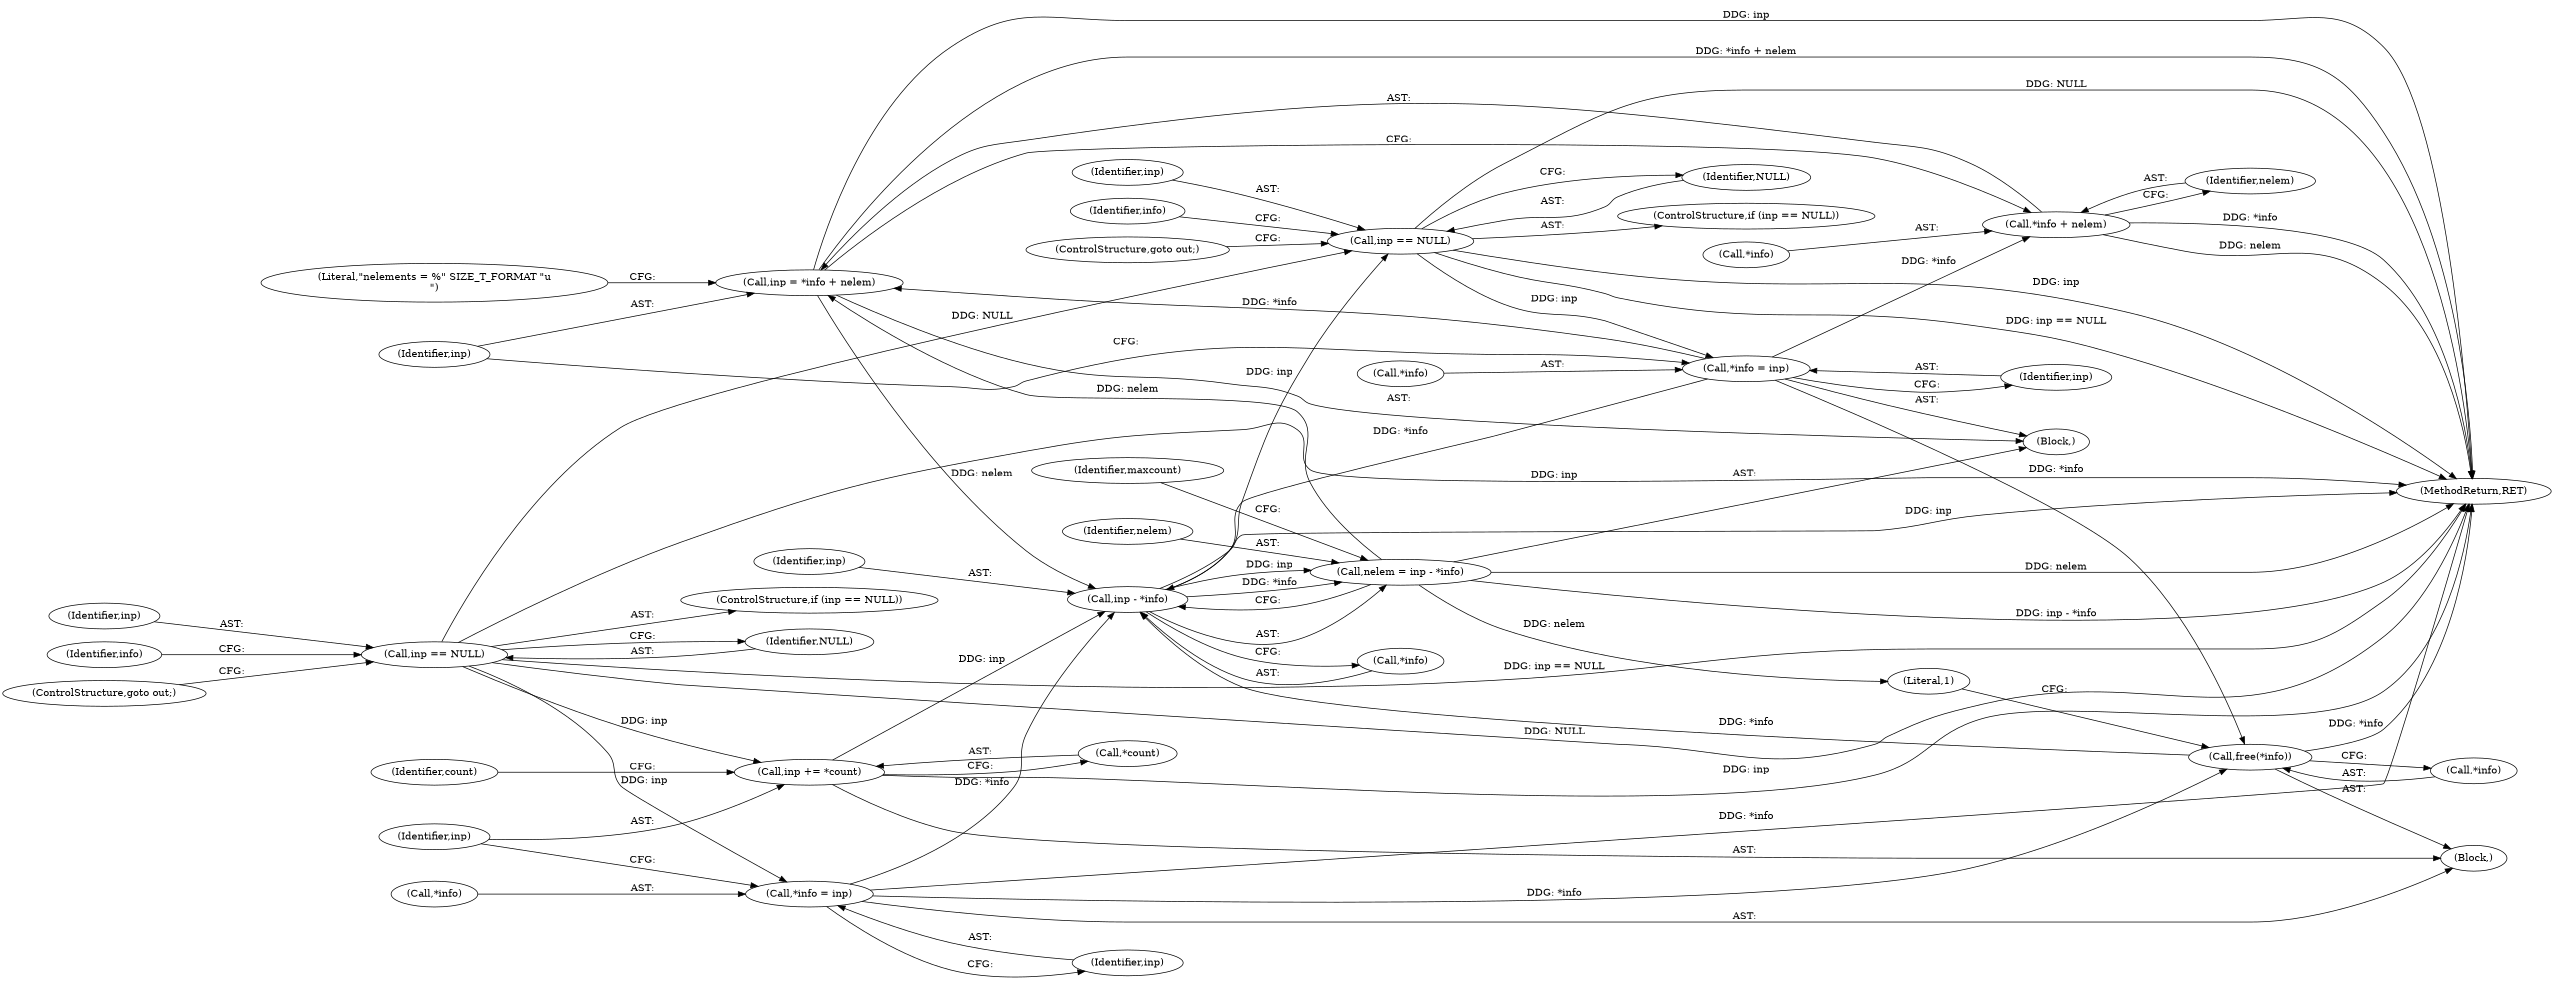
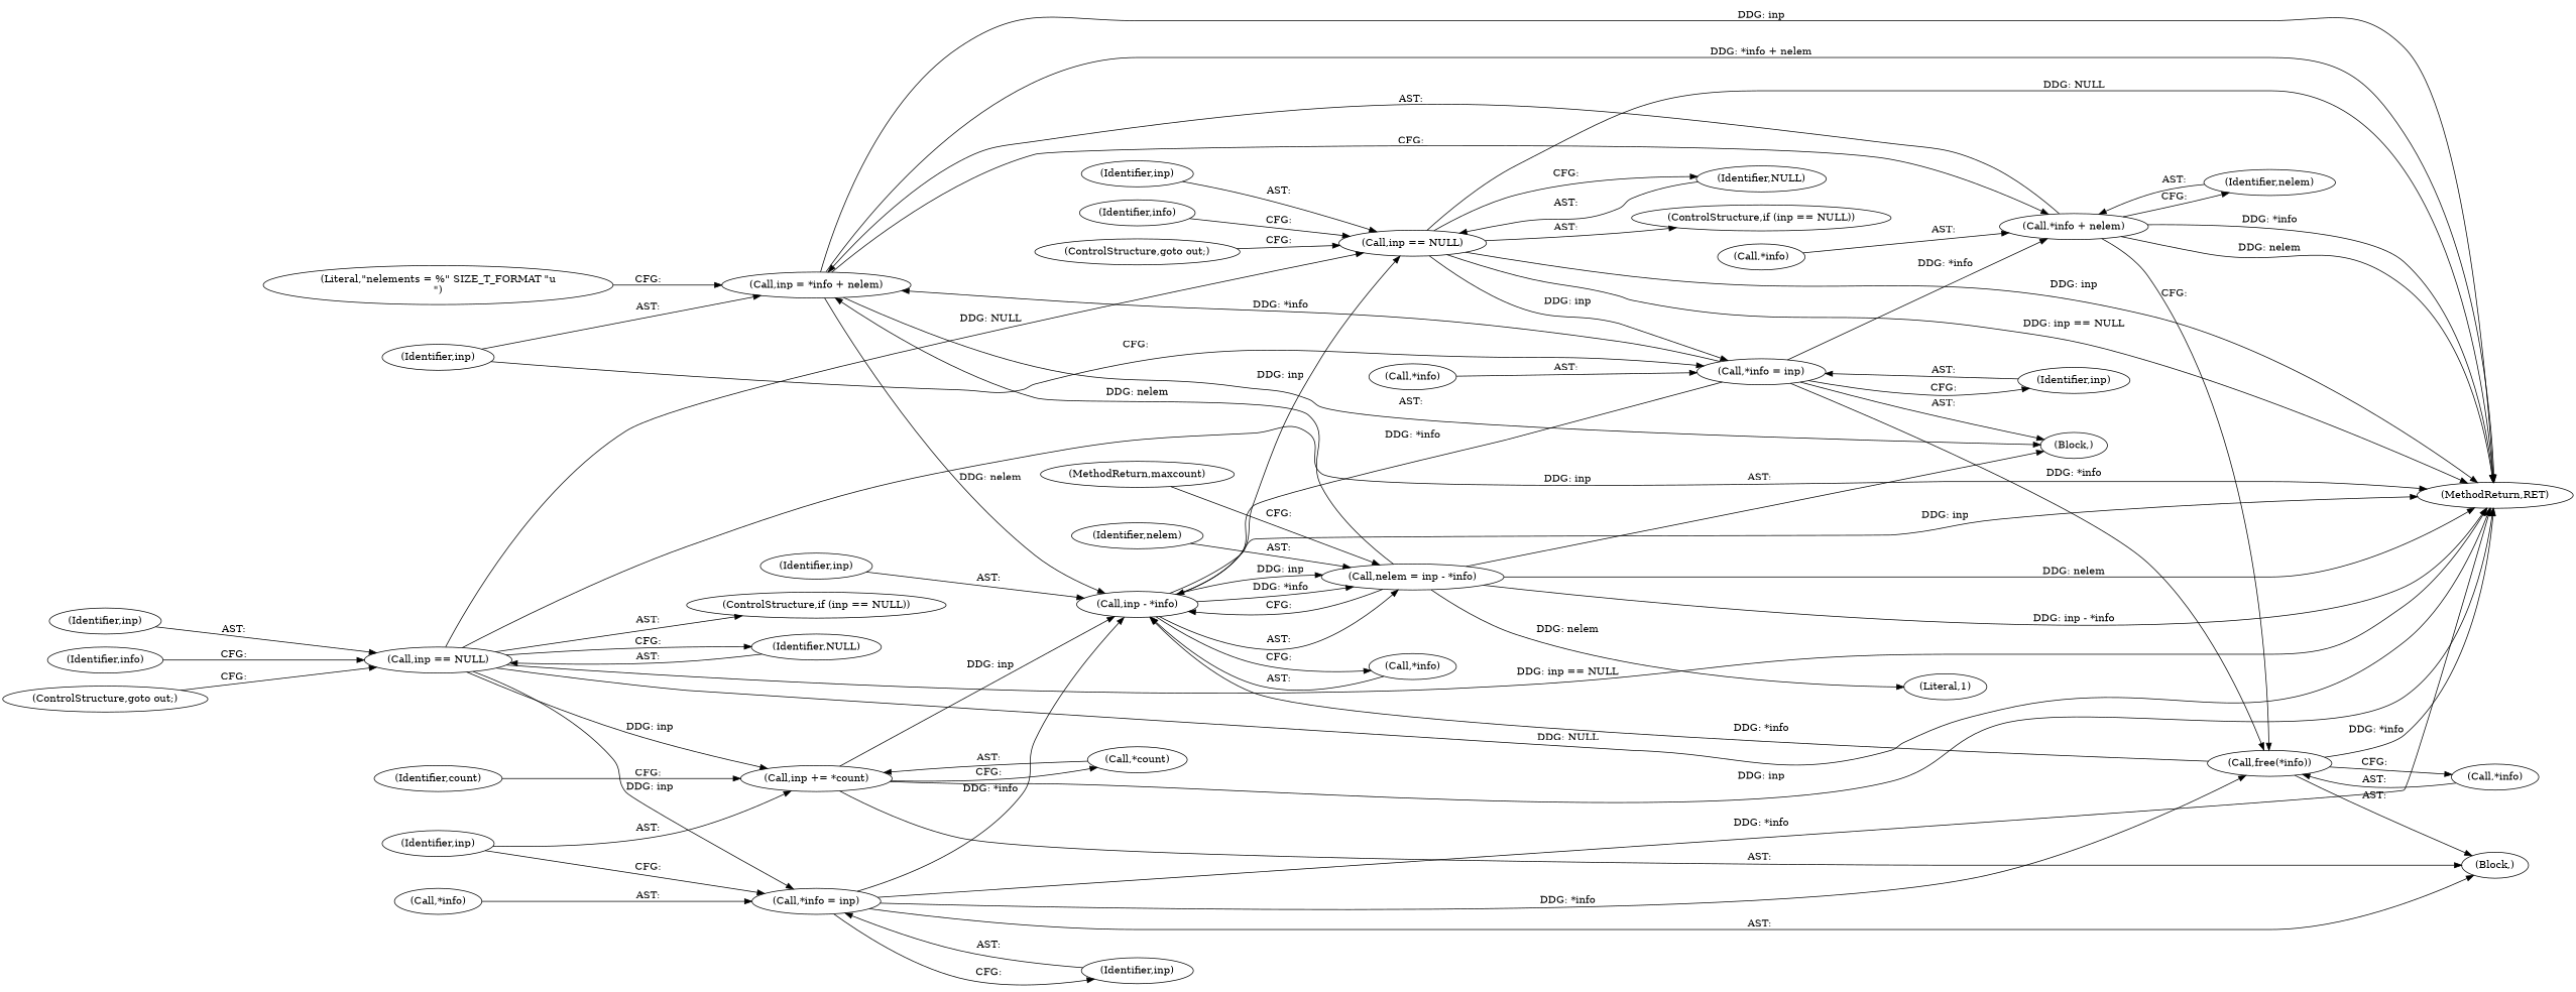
  digraph {
    rankdir=LR
    n1 [label="(Call,inp = *info + nelem)"]
    n2 [label="(Call,inp - *info)"]
    n3 [label="(Call,*info + nelem)"]
    n4 [label="(MethodReturn,RET)"]
    n5 [label="(Block,)"]
    n6 [label="(Call,inp == NULL)"]
    n7 [label="(Call,nelem = inp - *info)"]
    n8 [label="(Call,*info)"]
    n9 [label="(Identifier,nelem)"]
    n10 [label="(Call,*info = inp)"]
    n11 [label="(Call,free(*info))"]
    n12 [label="(Identifier,inp)"]
    n13 [label="(Block,)"]
    n14 [label="(Call,*info)"]
    n15 [label="(ControlStructure,if (inp == NULL))"]
    n16 [label="(Identifier,NULL)"]
    n17 [label="(Literal,1)"]
    n18 [label="(Call,inp += *count)"]
    n19 [label="(Call,*count)"]
    n20 [label="(Call,inp == NULL)"]
    n21 [label="(Call,*info = inp)"]
    n22 [label="(ControlStructure,if (inp == NULL))"]
    n23 [label="(Identifier,NULL)"]
    n24 [label="(Identifier,inp)"]
    n25 [label="(Call,*info)"]
    n26 [label="(Identifier,inp)"]
    n27 [label="(Identifier,count)"]
    n28 [label="(Call,*info)"]
    n29 [label="(Identifier,inp)"]
    n30 [label="(Identifier,info)"]
    n31 [label="(ControlStructure,goto out;)"]
    n32 [label="(Literal,\"nelements = %\" SIZE_T_FORMAT \"u\n\")"]
    n33 [label="(Call,*info)"]
    n34 [label="(Identifier,nelem)"]
    n35 [label="(Identifier,inp)"]
-   n36 [label="(Identifier,maxcount)"]
+   n36 [label="(MethodReturn,maxcount)"]
    n37 [label="(Identifier,info)"]
    n38 [label="(ControlStructure,goto out;)"]
    n39 [label="(Identifier,inp)"]
    n40 [label="(Identifier,inp)"]
    n1 -> n2 [label="DDG: nelem"]
    n1 -> n3 [label="CFG: "]
    n1 -> n4 [label="DDG: inp"]
    n1 -> n4 [label="DDG: *info + nelem"]
    n1 -> n5 [label="AST: "]
    n2 -> n4 [label="DDG: inp"]
    n2 -> n6 [label="DDG: inp"]
    n2 -> n7 [label="AST: "]
    n2 -> n7 [label="DDG: inp"]
    n2 -> n7 [label="DDG: *info"]
    n2 -> n8 [label="CFG: "]
    n3 -> n1 [label="AST: "]
    n3 -> n4 [label="DDG: nelem"]
    n3 -> n4 [label="DDG: *info"]
    n3 -> n9 [label="CFG: "]
    n6 -> n4 [label="DDG: inp == NULL"]
    n6 -> n4 [label="DDG: NULL"]
    n6 -> n4 [label="DDG: inp"]
    n6 -> n10 [label="DDG: inp"]
    n6 -> n15 [label="AST: "]
    n6 -> n16 [label="CFG: "]
    n7 -> n1 [label="DDG: nelem"]
    n7 -> n2 [label="CFG: "]
    n7 -> n4 [label="DDG: inp - *info"]
    n7 -> n4 [label="DDG: nelem"]
    n7 -> n5 [label="AST: "]
    n7 -> n17 [label="DDG: nelem"]
    n8 -> n2 [label="AST: "]
    n9 -> n3 [label="AST: "]
    n10 -> n1 [label="DDG: *info"]
    n10 -> n2 [label="DDG: *info"]
    n10 -> n3 [label="DDG: *info"]
    n10 -> n5 [label="AST: "]
    n10 -> n11 [label="DDG: *info"]
    n10 -> n12 [label="CFG: "]
    n11 -> n2 [label="DDG: *info"]
    n11 -> n4 [label="DDG: *info"]
    n11 -> n13 [label="AST: "]
    n11 -> n14 [label="CFG: "]
    n12 -> n10 [label="AST: "]
    n14 -> n11 [label="AST: "]
    n16 -> n6 [label="AST: "]
-   n17 -> n11 [label="CFG: "]
+   n3 -> n11 [label="CFG: "]
    n18 -> n2 [label="DDG: inp"]
    n18 -> n4 [label="DDG: inp"]
    n18 -> n13 [label="AST: "]
    n18 -> n19 [label="CFG: "]
    n19 -> n18 [label="AST: "]
    n20 -> n4 [label="DDG: inp"]
    n20 -> n4 [label="DDG: inp == NULL"]
    n20 -> n4 [label="DDG: NULL"]
    n20 -> n6 [label="DDG: NULL"]
    n20 -> n18 [label="DDG: inp"]
    n20 -> n21 [label="DDG: inp"]
    n20 -> n22 [label="AST: "]
    n20 -> n23 [label="CFG: "]
    n21 -> n2 [label="DDG: *info"]
    n21 -> n4 [label="DDG: *info"]
    n21 -> n11 [label="DDG: *info"]
    n21 -> n13 [label="AST: "]
    n21 -> n24 [label="CFG: "]
    n23 -> n20 [label="AST: "]
    n24 -> n21 [label="AST: "]
    n25 -> n10 [label="AST: "]
    n26 -> n20 [label="AST: "]
    n27 -> n18 [label="CFG: "]
    n28 -> n21 [label="AST: "]
    n29 -> n18 [label="AST: "]
    n29 -> n21 [label="CFG: "]
    n30 -> n20 [label="CFG: "]
    n31 -> n20 [label="CFG: "]
    n32 -> n1 [label="CFG: "]
    n33 -> n3 [label="AST: "]
    n34 -> n7 [label="AST: "]
    n35 -> n6 [label="AST: "]
    n36 -> n7 [label="CFG: "]
    n37 -> n6 [label="CFG: "]
    n38 -> n6 [label="CFG: "]
    n39 -> n2 [label="AST: "]
    n40 -> n1 [label="AST: "]
    n40 -> n10 [label="CFG: "]
  }
